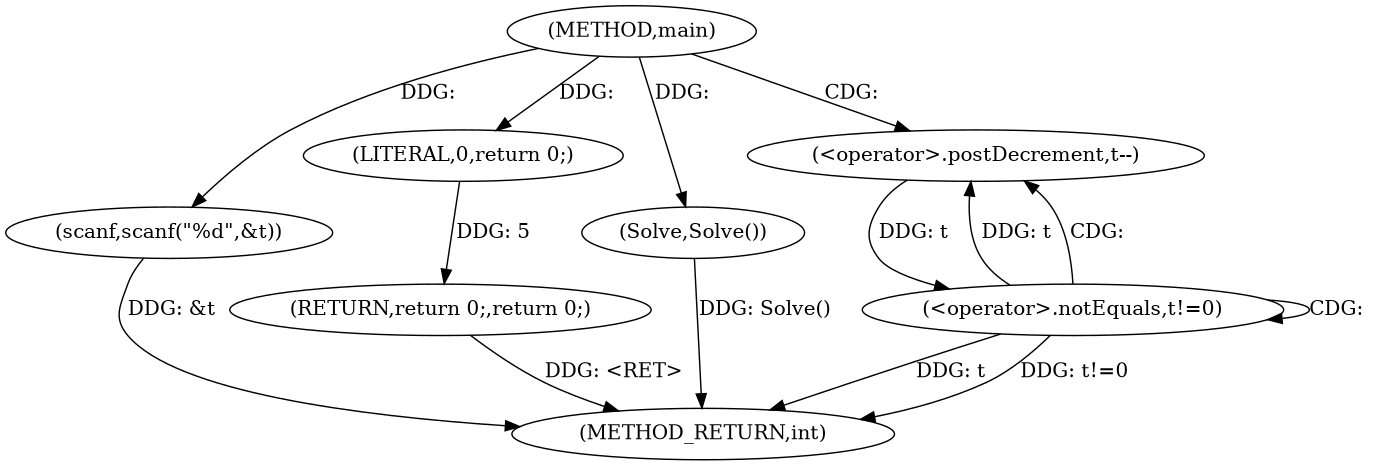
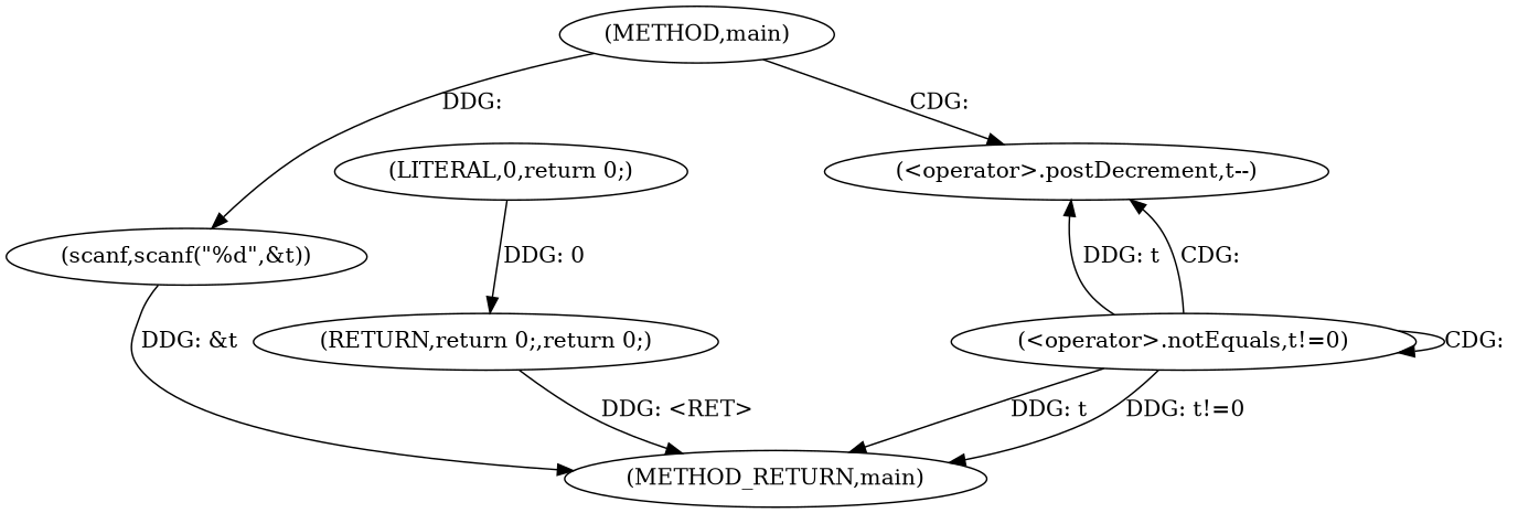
  digraph {
    n1 [label="(METHOD,main)"]
    n2 [label="(scanf,scanf(\"%d\",&t))"]
    n3 [label="(LITERAL,0,return 0;)"]
-   n4 [label="(Solve,Solve())"]
    n5 [label="(<operator>.postDecrement,t--)"]
-   n6 [label="(METHOD_RETURN,int)"]
+   n6 [label="(METHOD_RETURN,main)"]
    n7 [label="(RETURN,return 0;,return 0;)"]
    n8 [label="(<operator>.notEquals,t!=0)"]
    n1 -> n2 [label="DDG: "]
-   n1 -> n3 [label="DDG: "]
-   n1 -> n4 [label="DDG: "]
    n1 -> n5 [label="CDG: "]
    n2 -> n6 [label="DDG: &t"]
-   n3 -> n7 [label="DDG: 5"]
-   n4 -> n6 [label="DDG: Solve()"]
-   n5 -> n8 [label="DDG: t"]
+   n3 -> n7 [label="DDG: 0"]
    n7 -> n6 [label="DDG: <RET>"]
    n8 -> n5 [label="DDG: t"]
    n8 -> n5 [label="CDG: "]
    n8 -> n6 [label="DDG: t"]
    n8 -> n6 [label="DDG: t!=0"]
    n8 -> n8 [label="CDG: "]
  }
